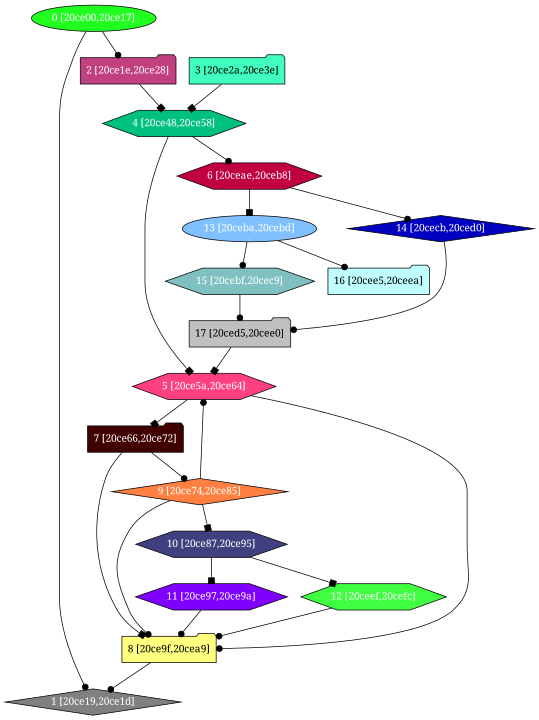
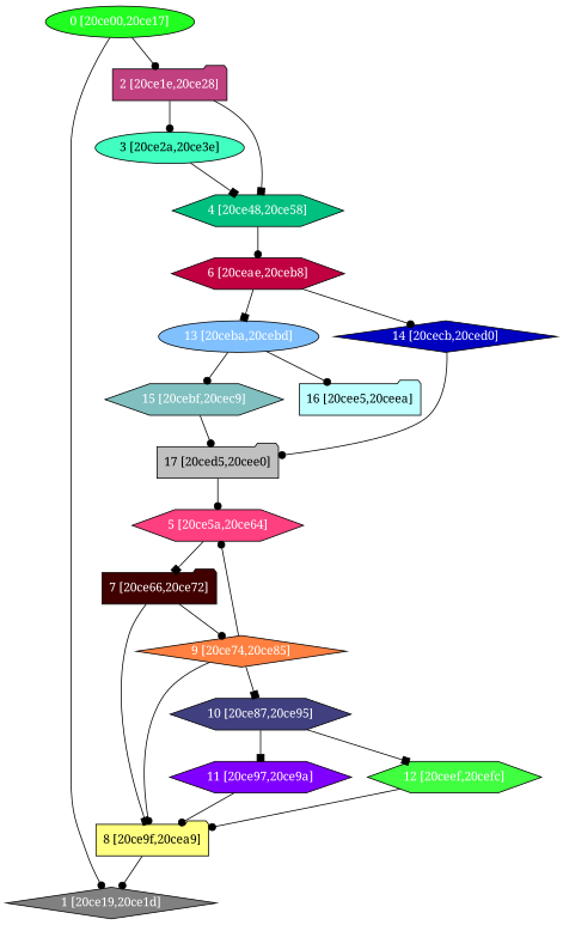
  digraph {
    fontname="Noto Serif"
    node [fontcolor="#ffffff" fontname="Noto Serif" shape=hexagon style=filled]
    edge [arrowhead=dot fontname="Noto Serif"]
    n1 [fillcolor="#20FF20" label="0 [20ce00,20ce17]" shape=ellipse]
    n2 [fillcolor="#808080" label="1 [20ce19,20ce1d]" shape=diamond]
    n3 [fillcolor="#C04080" label="2 [20ce1e,20ce28]" shape=folder]
-   n4 [fillcolor="#40FFC0" fontcolor="#000000" label="3 [20ce2a,20ce3e]" shape=folder]
+   n4 [fillcolor="#40FFC0" fontcolor="#000000" label="3 [20ce2a,20ce3e]" shape=ellipse]
    n5 [fillcolor="#00C080" label="4 [20ce48,20ce58]"]
    n6 [fillcolor="#FF4080" label="5 [20ce5a,20ce64]"]
    n7 [fillcolor="#C00040" label="6 [20ceae,20ceb8]"]
    n8 [fillcolor="#400000" label="7 [20ce66,20ce72]" shape=folder]
    n9 [fillcolor="#FFFF80" fontcolor="#000000" label="8 [20ce9f,20cea9]" shape=folder]
    n10 [fillcolor="#80C0FF" label="13 [20ceba,20cebd]" shape=ellipse]
    n11 [fillcolor="#0000C0" label="14 [20cecb,20ced0]" shape=diamond]
    n12 [fillcolor="#FF8040" label="9 [20ce74,20ce85]" shape=diamond]
    n13 [fillcolor="#80C0C0" label="15 [20cebf,20cec9]"]
    n14 [fillcolor="#C0FFFF" fontcolor="#000000" label="16 [20cee5,20ceea]" shape=folder]
    n15 [fillcolor="#C0C0C0" fontcolor="#000000" label="17 [20ced5,20cee0]" shape=folder]
    n16 [fillcolor="#404080" label="10 [20ce87,20ce95]"]
    n17 [fillcolor="#8000FF" label="11 [20ce97,20ce9a]"]
    n18 [fillcolor="#40FF40" label="12 [20ceef,20cefc]"]
    n1 -> n2
    n1 -> n3
+   n3 -> n4
    n3 -> n5 [arrowhead=box]
    n4 -> n5 [arrowhead=box]
-   n5 -> n6 [arrowhead=box]
    n5 -> n7
    n6 -> n8 [arrowhead=box]
-   n6 -> n9
    n7 -> n10 [arrowhead=box]
    n7 -> n11
    n8 -> n9 [arrowhead=box]
    n8 -> n12
    n9 -> n2
    n10 -> n13
    n10 -> n14
    n11 -> n15
    n12 -> n6
    n12 -> n9
    n12 -> n16 [arrowhead=box]
    n13 -> n15
-   n15 -> n6 [arrowhead=box]
+   n15 -> n6
    n16 -> n17 [arrowhead=box]
    n16 -> n18 [arrowhead=box]
    n17 -> n9
    n18 -> n9
  }
